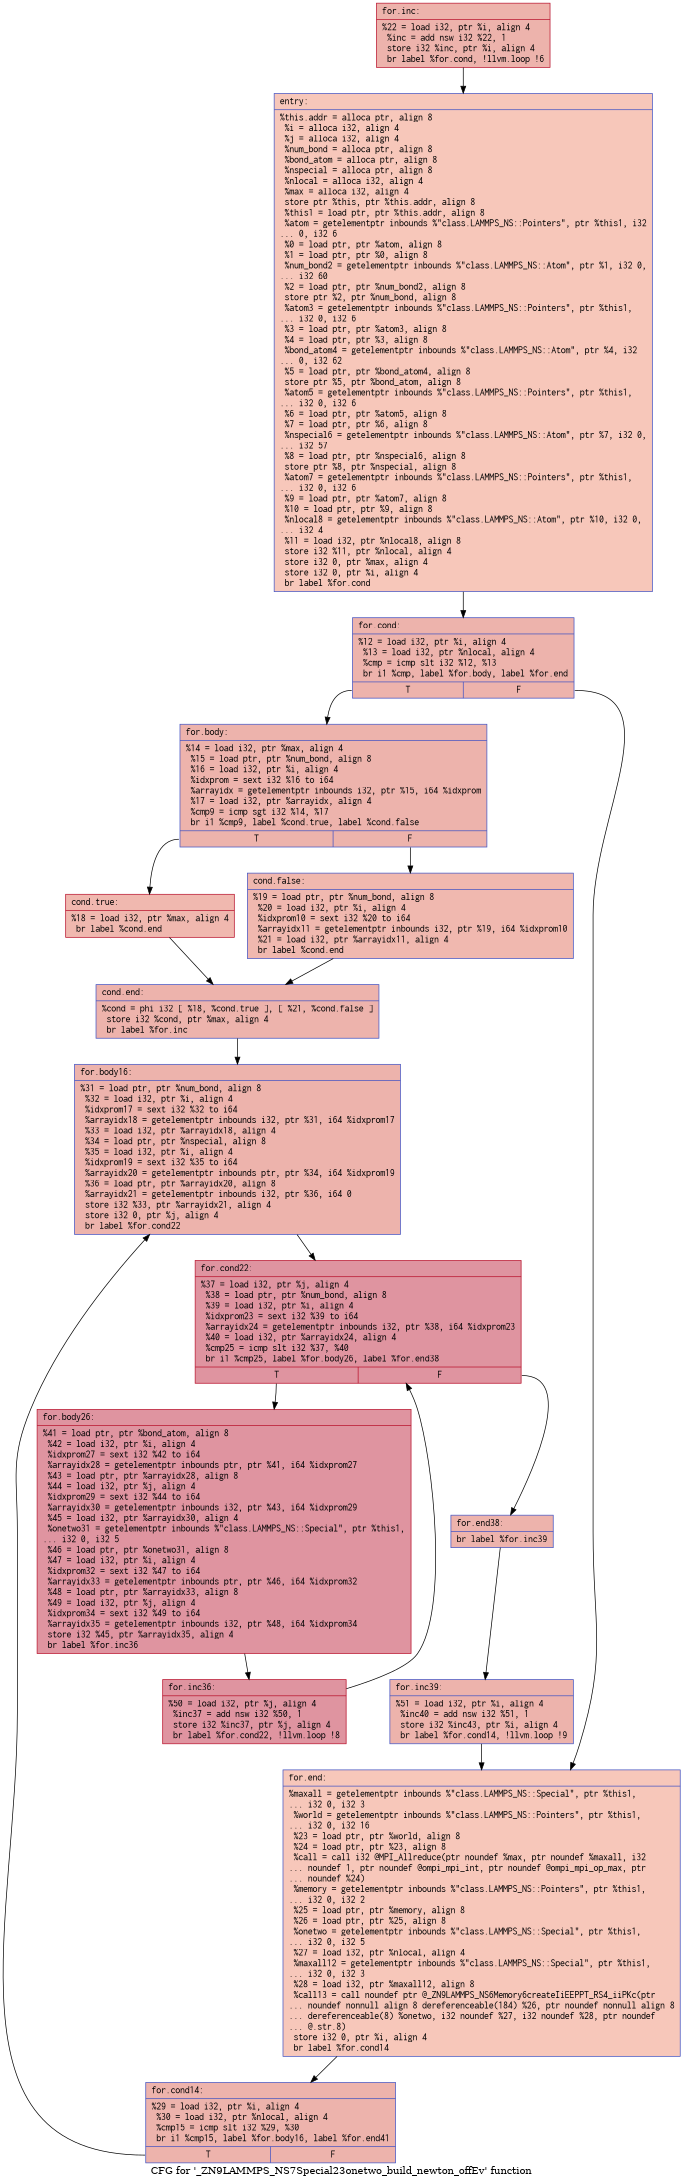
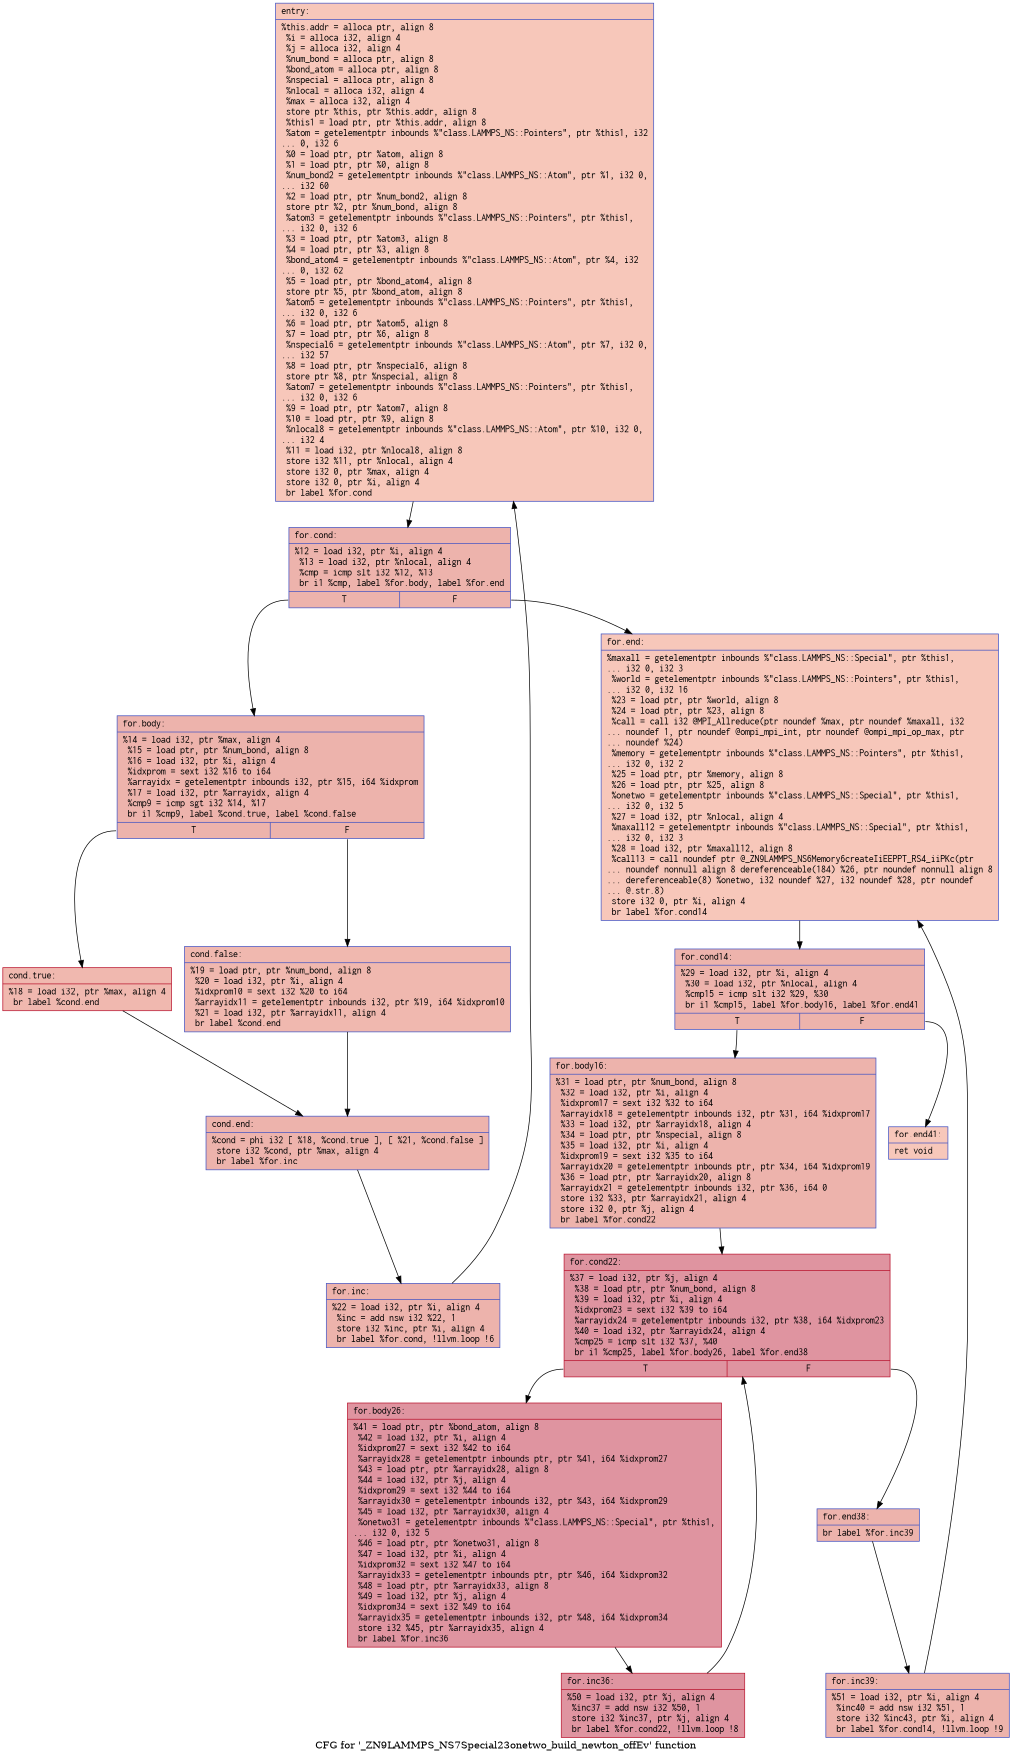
  digraph {
    label="CFG for '_ZN9LAMMPS_NS7Special23onetwo_build_newton_offEv' function"
    node [color="#3d50c3ff" fillcolor="#d6524470" fontname=Courier shape=record style=filled]
    n1 [fillcolor="#ec7f6370" label="{entry:\l|  %this.addr = alloca ptr, align 8\l  %i = alloca i32, align 4\l  %j = alloca i32, align 4\l  %num_bond = alloca ptr, align 8\l  %bond_atom = alloca ptr, align 8\l  %nspecial = alloca ptr, align 8\l  %nlocal = alloca i32, align 4\l  %max = alloca i32, align 4\l  store ptr %this, ptr %this.addr, align 8\l  %this1 = load ptr, ptr %this.addr, align 8\l  %atom = getelementptr inbounds %\"class.LAMMPS_NS::Pointers\", ptr %this1, i32\l... 0, i32 6\l  %0 = load ptr, ptr %atom, align 8\l  %1 = load ptr, ptr %0, align 8\l  %num_bond2 = getelementptr inbounds %\"class.LAMMPS_NS::Atom\", ptr %1, i32 0,\l... i32 60\l  %2 = load ptr, ptr %num_bond2, align 8\l  store ptr %2, ptr %num_bond, align 8\l  %atom3 = getelementptr inbounds %\"class.LAMMPS_NS::Pointers\", ptr %this1,\l... i32 0, i32 6\l  %3 = load ptr, ptr %atom3, align 8\l  %4 = load ptr, ptr %3, align 8\l  %bond_atom4 = getelementptr inbounds %\"class.LAMMPS_NS::Atom\", ptr %4, i32\l... 0, i32 62\l  %5 = load ptr, ptr %bond_atom4, align 8\l  store ptr %5, ptr %bond_atom, align 8\l  %atom5 = getelementptr inbounds %\"class.LAMMPS_NS::Pointers\", ptr %this1,\l... i32 0, i32 6\l  %6 = load ptr, ptr %atom5, align 8\l  %7 = load ptr, ptr %6, align 8\l  %nspecial6 = getelementptr inbounds %\"class.LAMMPS_NS::Atom\", ptr %7, i32 0,\l... i32 57\l  %8 = load ptr, ptr %nspecial6, align 8\l  store ptr %8, ptr %nspecial, align 8\l  %atom7 = getelementptr inbounds %\"class.LAMMPS_NS::Pointers\", ptr %this1,\l... i32 0, i32 6\l  %9 = load ptr, ptr %atom7, align 8\l  %10 = load ptr, ptr %9, align 8\l  %nlocal8 = getelementptr inbounds %\"class.LAMMPS_NS::Atom\", ptr %10, i32 0,\l... i32 4\l  %11 = load i32, ptr %nlocal8, align 8\l  store i32 %11, ptr %nlocal, align 4\l  store i32 0, ptr %max, align 4\l  store i32 0, ptr %i, align 4\l  br label %for.cond\l}"]
    n2 [label="{for.cond:\l|  %12 = load i32, ptr %i, align 4\l  %13 = load i32, ptr %nlocal, align 4\l  %cmp = icmp slt i32 %12, %13\l  br i1 %cmp, label %for.body, label %for.end\l|{<s0>T|<s1>F}}"]
    n3 [label="{for.body:\l|  %14 = load i32, ptr %max, align 4\l  %15 = load ptr, ptr %num_bond, align 8\l  %16 = load i32, ptr %i, align 4\l  %idxprom = sext i32 %16 to i64\l  %arrayidx = getelementptr inbounds i32, ptr %15, i64 %idxprom\l  %17 = load i32, ptr %arrayidx, align 4\l  %cmp9 = icmp sgt i32 %14, %17\l  br i1 %cmp9, label %cond.true, label %cond.false\l|{<s0>T|<s1>F}}"]
    n4 [fillcolor="#ec7f6370" label="{for.end:\l|  %maxall = getelementptr inbounds %\"class.LAMMPS_NS::Special\", ptr %this1,\l... i32 0, i32 3\l  %world = getelementptr inbounds %\"class.LAMMPS_NS::Pointers\", ptr %this1,\l... i32 0, i32 16\l  %23 = load ptr, ptr %world, align 8\l  %24 = load ptr, ptr %23, align 8\l  %call = call i32 @MPI_Allreduce(ptr noundef %max, ptr noundef %maxall, i32\l... noundef 1, ptr noundef @ompi_mpi_int, ptr noundef @ompi_mpi_op_max, ptr\l... noundef %24)\l  %memory = getelementptr inbounds %\"class.LAMMPS_NS::Pointers\", ptr %this1,\l... i32 0, i32 2\l  %25 = load ptr, ptr %memory, align 8\l  %26 = load ptr, ptr %25, align 8\l  %onetwo = getelementptr inbounds %\"class.LAMMPS_NS::Special\", ptr %this1,\l... i32 0, i32 5\l  %27 = load i32, ptr %nlocal, align 4\l  %maxall12 = getelementptr inbounds %\"class.LAMMPS_NS::Special\", ptr %this1,\l... i32 0, i32 3\l  %28 = load i32, ptr %maxall12, align 8\l  %call13 = call noundef ptr @_ZN9LAMMPS_NS6Memory6createIiEEPPT_RS4_iiPKc(ptr\l... noundef nonnull align 8 dereferenceable(184) %26, ptr noundef nonnull align 8\l... dereferenceable(8) %onetwo, i32 noundef %27, i32 noundef %28, ptr noundef\l... @.str.8)\l  store i32 0, ptr %i, align 4\l  br label %for.cond14\l}"]
    n5 [color="#b70d28ff" fillcolor="#dc5d4a70" label="{cond.true:\l|  %18 = load i32, ptr %max, align 4\l  br label %cond.end\l}"]
    n6 [fillcolor="#dc5d4a70" label="{cond.false:\l|  %19 = load ptr, ptr %num_bond, align 8\l  %20 = load i32, ptr %i, align 4\l  %idxprom10 = sext i32 %20 to i64\l  %arrayidx11 = getelementptr inbounds i32, ptr %19, i64 %idxprom10\l  %21 = load i32, ptr %arrayidx11, align 4\l  br label %cond.end\l}"]
    n7 [label="{for.cond14:\l|  %29 = load i32, ptr %i, align 4\l  %30 = load i32, ptr %nlocal, align 4\l  %cmp15 = icmp slt i32 %29, %30\l  br i1 %cmp15, label %for.body16, label %for.end41\l|{<s0>T|<s1>F}}"]
    n8 [label="{cond.end:\l|  %cond = phi i32 [ %18, %cond.true ], [ %21, %cond.false ]\l  store i32 %cond, ptr %max, align 4\l  br label %for.inc\l}"]
    n9 [label="{for.body16:\l|  %31 = load ptr, ptr %num_bond, align 8\l  %32 = load i32, ptr %i, align 4\l  %idxprom17 = sext i32 %32 to i64\l  %arrayidx18 = getelementptr inbounds i32, ptr %31, i64 %idxprom17\l  %33 = load i32, ptr %arrayidx18, align 4\l  %34 = load ptr, ptr %nspecial, align 8\l  %35 = load i32, ptr %i, align 4\l  %idxprom19 = sext i32 %35 to i64\l  %arrayidx20 = getelementptr inbounds ptr, ptr %34, i64 %idxprom19\l  %36 = load ptr, ptr %arrayidx20, align 8\l  %arrayidx21 = getelementptr inbounds i32, ptr %36, i64 0\l  store i32 %33, ptr %arrayidx21, align 4\l  store i32 0, ptr %j, align 4\l  br label %for.cond22\l}"]
-   n11 [color="#b70d28ff" label="{for.inc:\l|  %22 = load i32, ptr %i, align 4\l  %inc = add nsw i32 %22, 1\l  store i32 %inc, ptr %i, align 4\l  br label %for.cond, !llvm.loop !6\l}"]
+   n10 [fillcolor="#ec7f6370" label="{for.end41:\l|  ret void\l}"]
+   n11 [label="{for.inc:\l|  %22 = load i32, ptr %i, align 4\l  %inc = add nsw i32 %22, 1\l  store i32 %inc, ptr %i, align 4\l  br label %for.cond, !llvm.loop !6\l}"]
    n12 [color="#b70d28ff" fillcolor="#b70d2870" label="{for.cond22:\l|  %37 = load i32, ptr %j, align 4\l  %38 = load ptr, ptr %num_bond, align 8\l  %39 = load i32, ptr %i, align 4\l  %idxprom23 = sext i32 %39 to i64\l  %arrayidx24 = getelementptr inbounds i32, ptr %38, i64 %idxprom23\l  %40 = load i32, ptr %arrayidx24, align 4\l  %cmp25 = icmp slt i32 %37, %40\l  br i1 %cmp25, label %for.body26, label %for.end38\l|{<s0>T|<s1>F}}"]
    n13 [color="#b70d28ff" fillcolor="#b70d2870" label="{for.body26:\l|  %41 = load ptr, ptr %bond_atom, align 8\l  %42 = load i32, ptr %i, align 4\l  %idxprom27 = sext i32 %42 to i64\l  %arrayidx28 = getelementptr inbounds ptr, ptr %41, i64 %idxprom27\l  %43 = load ptr, ptr %arrayidx28, align 8\l  %44 = load i32, ptr %j, align 4\l  %idxprom29 = sext i32 %44 to i64\l  %arrayidx30 = getelementptr inbounds i32, ptr %43, i64 %idxprom29\l  %45 = load i32, ptr %arrayidx30, align 4\l  %onetwo31 = getelementptr inbounds %\"class.LAMMPS_NS::Special\", ptr %this1,\l... i32 0, i32 5\l  %46 = load ptr, ptr %onetwo31, align 8\l  %47 = load i32, ptr %i, align 4\l  %idxprom32 = sext i32 %47 to i64\l  %arrayidx33 = getelementptr inbounds ptr, ptr %46, i64 %idxprom32\l  %48 = load ptr, ptr %arrayidx33, align 8\l  %49 = load i32, ptr %j, align 4\l  %idxprom34 = sext i32 %49 to i64\l  %arrayidx35 = getelementptr inbounds i32, ptr %48, i64 %idxprom34\l  store i32 %45, ptr %arrayidx35, align 4\l  br label %for.inc36\l}"]
    n14 [label="{for.end38:\l|  br label %for.inc39\l}"]
    n15 [color="#b70d28ff" fillcolor="#b70d2870" label="{for.inc36:\l|  %50 = load i32, ptr %j, align 4\l  %inc37 = add nsw i32 %50, 1\l  store i32 %inc37, ptr %j, align 4\l  br label %for.cond22, !llvm.loop !8\l}"]
    n16 [label="{for.inc39:\l|  %51 = load i32, ptr %i, align 4\l  %inc40 = add nsw i32 %51, 1\l  store i32 %inc43, ptr %i, align 4\l  br label %for.cond14, !llvm.loop !9\l}"]
    n1 -> n2
    n2 -> n3 [tailport=s0]
    n2 -> n4 [tailport=s1]
    n3 -> n5 [tailport=s0]
    n3 -> n6 [tailport=s1]
    n4 -> n7
    n5 -> n8
    n6 -> n8
    n7 -> n9 [tailport=s0]
-   n8 -> n9
+   n7 -> n10 [tailport=s1]
+   n8 -> n11
    n9 -> n12
    n11 -> n1
    n12 -> n13 [tailport=s0]
    n12 -> n14 [tailport=s1]
    n13 -> n15
    n14 -> n16
    n15 -> n12
    n16 -> n4
  }
